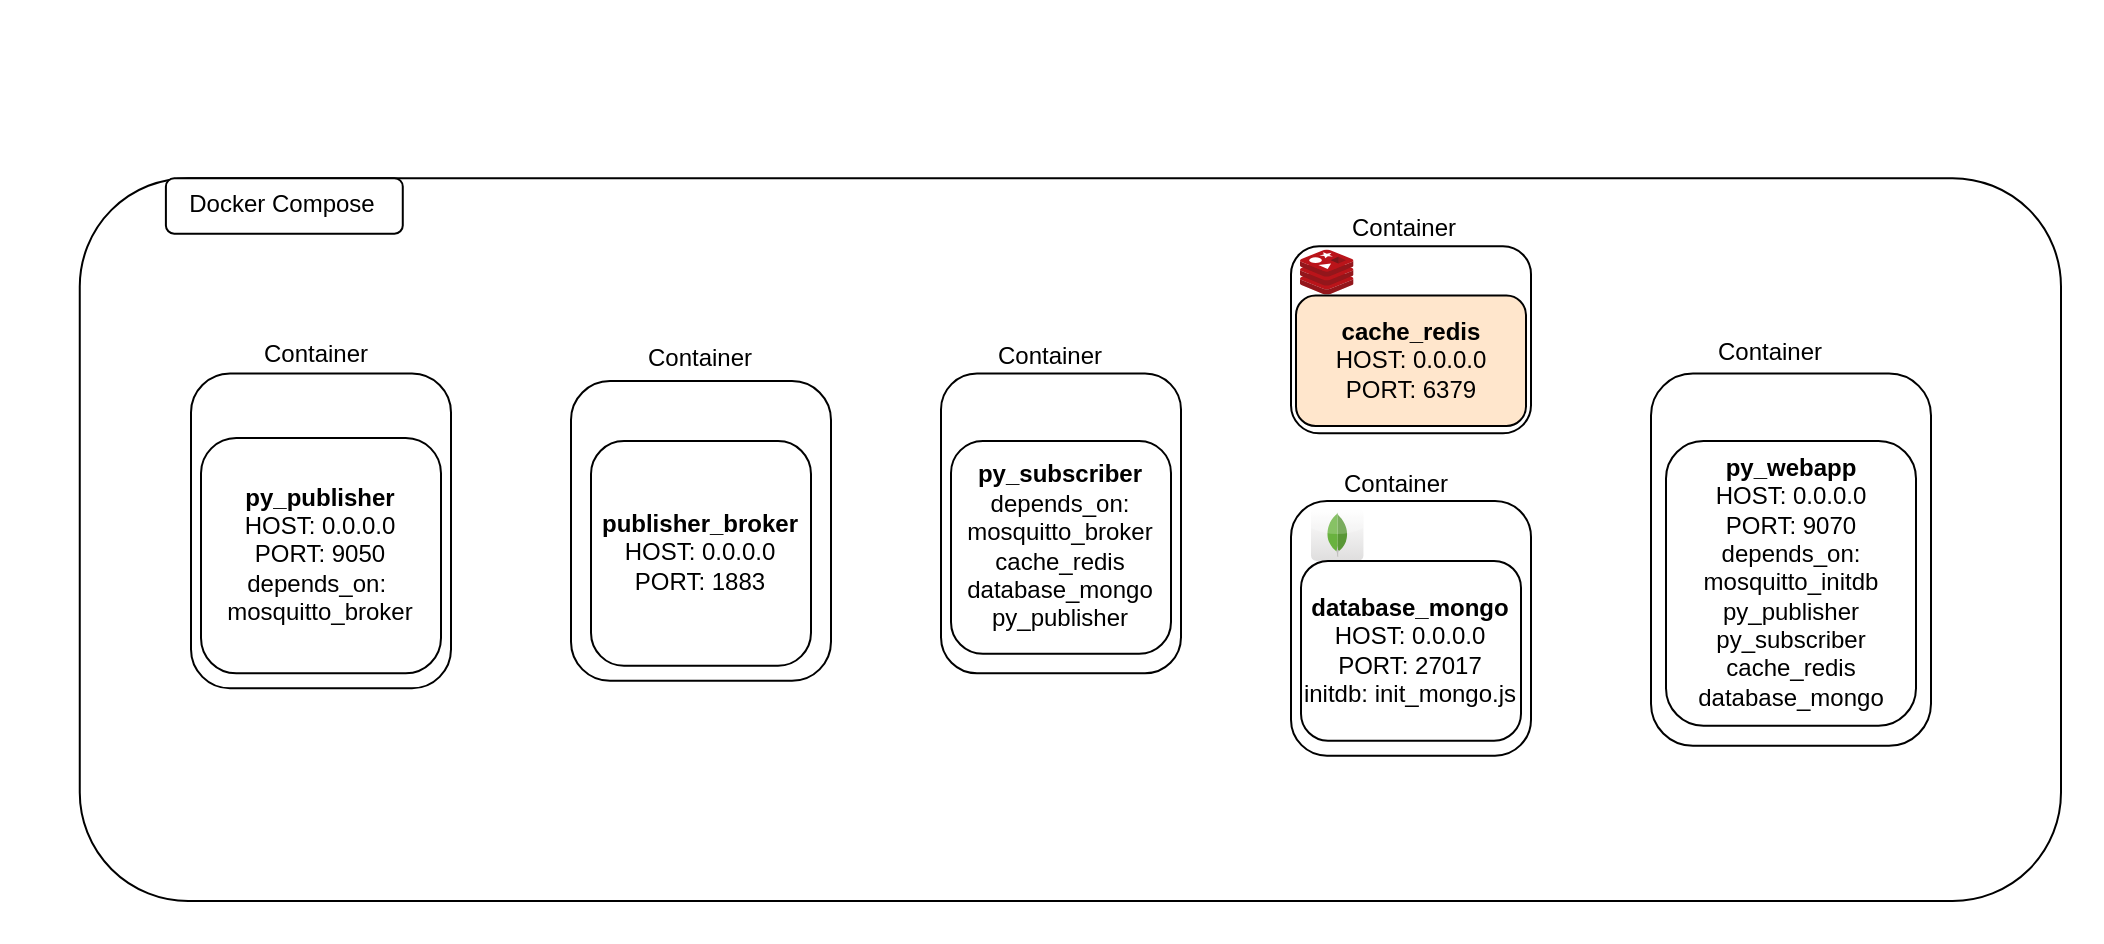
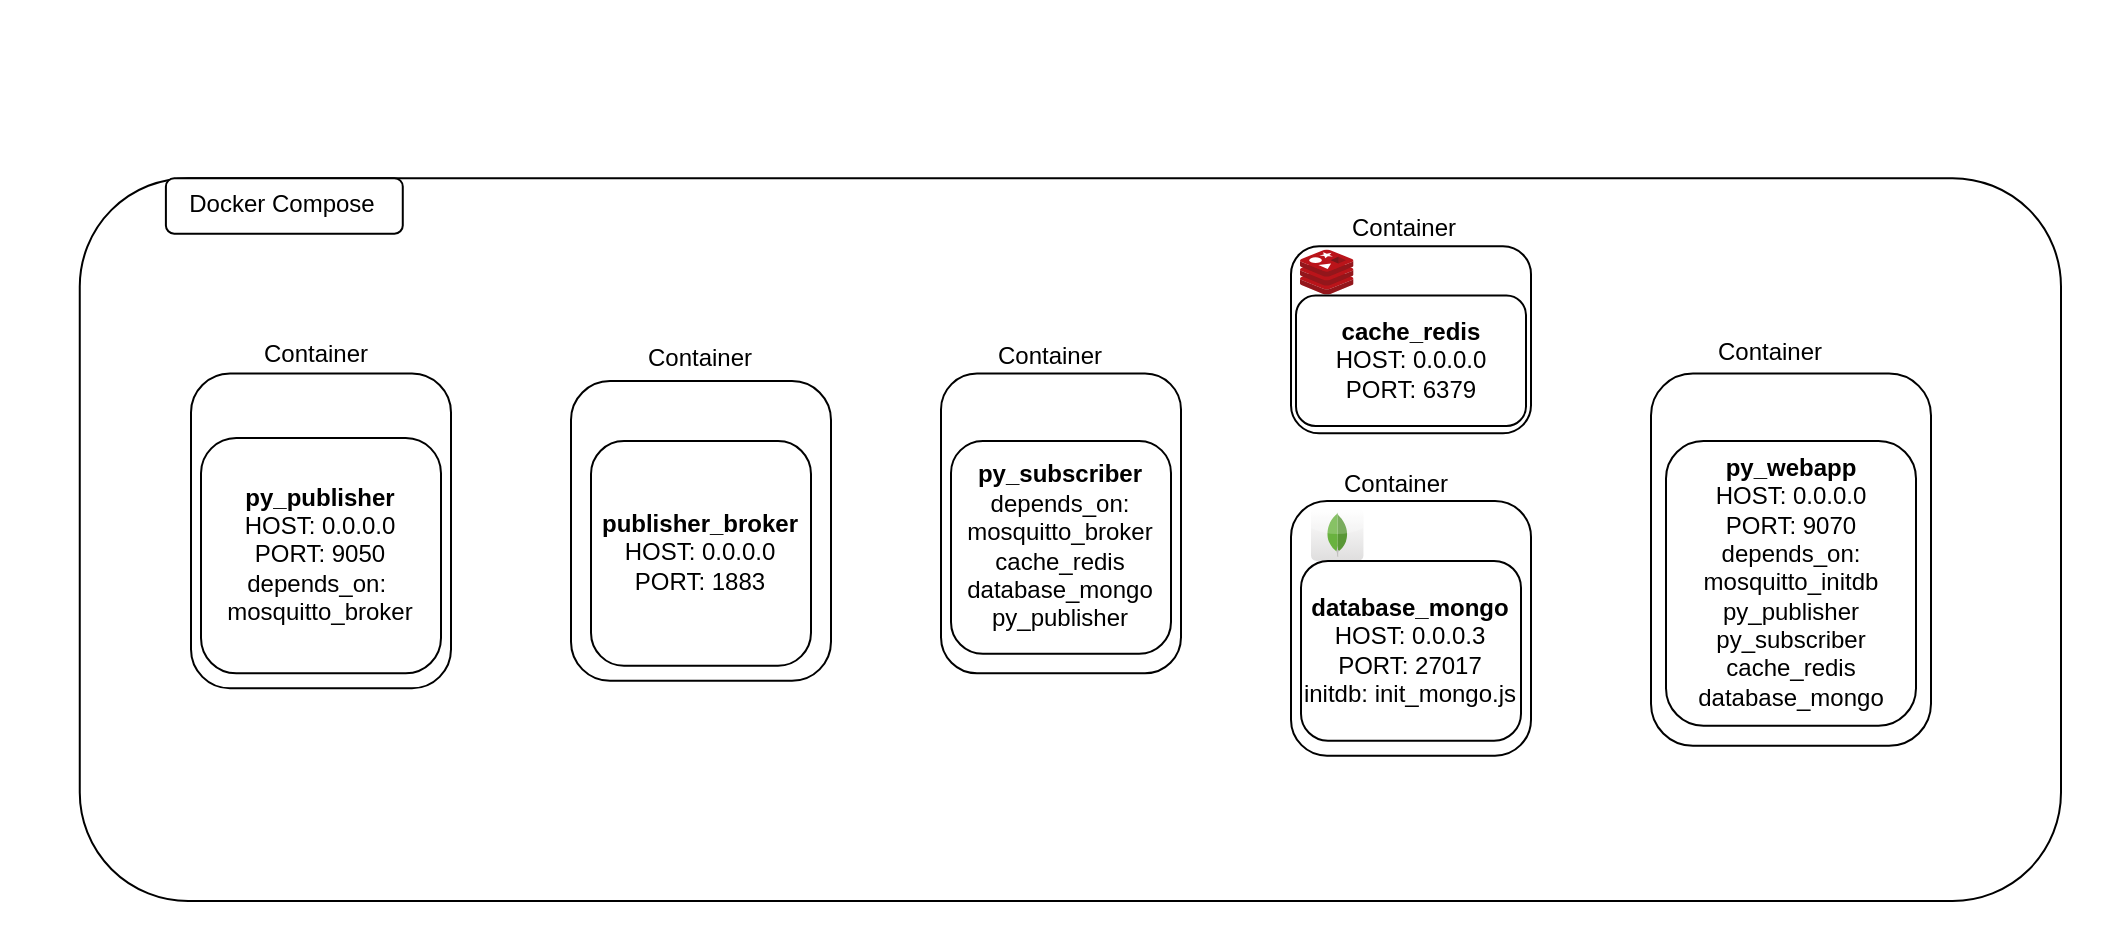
  <mxCell id="0" />
  <mxCell id="1" parent="0" />
  <mxCell id="2" value="" style="group" vertex="1" connectable="0" parent="1"><mxGeometry x="20" y="20" width="1010" height="430" as="geometry" /></mxCell>
  <mxCell id="3" value="" style="rounded=1;whiteSpace=wrap;html=1;horizontal=1;verticalAlign=bottom;labelPosition=center;verticalLabelPosition=top;align=center;container=0;" vertex="1" parent="2"><mxGeometry x="19.382" y="68.578" width="990.618" height="361.422" as="geometry" /></mxCell>
  <mxCell id="4" value="" style="shape=image;html=1;verticalAlign=top;verticalLabelPosition=bottom;labelBackgroundColor=#ffffff;imageAspect=0;aspect=fixed;image=https://cdn1.iconfinder.com/data/icons/unicons-line-vol-3/24/docker-128.png" vertex="1" parent="2"><mxGeometry x="19.38" y="10" width="95.889" height="95.889" as="geometry" /></mxCell>
  <mxCell id="5" value="Docker Compose" style="rounded=1;whiteSpace=wrap;html=1;" vertex="1" parent="2"><mxGeometry x="62.452" y="68.578" width="118.443" height="27.802" as="geometry" /></mxCell>
  <mxCell id="6" value="" style="group" vertex="1" connectable="0" parent="2"><mxGeometry x="75" y="82.404" width="870" height="274.93" as="geometry" /></mxCell>
  <mxCell id="7" value="Container" style="text;html=1;strokeColor=none;fillColor=none;align=center;verticalAlign=middle;whiteSpace=wrap;rounded=0;container=0;" vertex="1" parent="6"><mxGeometry x="577" width="60" height="22.474" as="geometry" /></mxCell>
  <mxCell id="8" value="" style="rounded=1;whiteSpace=wrap;html=1;container=0;" vertex="1" parent="6"><mxGeometry y="83.902" width="130" height="157.317" as="geometry" /></mxCell>
  <mxCell id="9" value="" style="shape=image;verticalLabelPosition=bottom;labelBackgroundColor=default;verticalAlign=top;aspect=fixed;imageAspect=0;image=https://www.uvicorn.org/uvicorn.png;container=0;" vertex="1" parent="6"><mxGeometry x="49" y="83.902" width="29.965" height="29.965" as="geometry" /></mxCell>
  <mxCell id="10" value="" style="shape=image;verticalLabelPosition=bottom;labelBackgroundColor=default;verticalAlign=top;aspect=fixed;imageAspect=0;image=https://s3.dualstack.us-east-2.amazonaws.com/pythondotorg-assets/media/community/logos/python-logo-only.png;container=0;" vertex="1" parent="6"><mxGeometry x="10" y="87.725" width="21.725" height="26.324" as="geometry" /></mxCell>
  <mxCell id="11" value="" style="shape=image;verticalLabelPosition=bottom;labelBackgroundColor=default;verticalAlign=top;aspect=fixed;imageAspect=0;image=https://fastapi.tiangolo.com/img/logo-margin/logo-teal.png;clipPath=inset(25% 72% 22.22% 9.67%);container=0;" vertex="1" parent="6"><mxGeometry x="91.4" y="83.902" width="28.916" height="29.965" as="geometry" /></mxCell>
  <mxCell id="12" value="&lt;b&gt;py_publisher&lt;/b&gt;&lt;br&gt;HOST: 0.0.0.0&lt;br&gt;PORT: 9050&lt;br&gt;depends_on:&amp;nbsp;&lt;br&gt;mosquitto_broker" style="rounded=1;whiteSpace=wrap;html=1;container=0;" vertex="1" parent="6"><mxGeometry x="5" y="116.115" width="120" height="117.613" as="geometry" /></mxCell>
  <mxCell id="13" value="" style="rounded=1;whiteSpace=wrap;html=1;container=0;" vertex="1" parent="6"><mxGeometry x="550" y="20.226" width="120" height="93.536" as="geometry" /></mxCell>
  <mxCell id="14" value="" style="image;sketch=0;aspect=fixed;html=1;points=[];align=center;fontSize=12;image=img/lib/mscae/Cache_Redis_Product.svg;container=0;" vertex="1" parent="6"><mxGeometry x="555" y="22.369" width="26.751" height="22.474" as="geometry" /></mxCell>
- <mxCell id="15" value="&lt;b&gt;cache_redis&lt;/b&gt;&lt;br&gt;HOST: 0.0.0.0&lt;br&gt;PORT: 6379" style="rounded=1;whiteSpace=wrap;html=1;container=0;fillColor=#ffe6cc;" vertex="1" parent="6"><mxGeometry x="552.5" y="44.843" width="115" height="65.279" as="geometry" /></mxCell>
+ <mxCell id="15" value="&lt;b&gt;cache_redis&lt;/b&gt;&lt;br&gt;HOST: 0.0.0.0&lt;br&gt;PORT: 6379" style="rounded=1;whiteSpace=wrap;html=1;container=0;" vertex="1" parent="6"><mxGeometry x="552.5" y="44.843" width="115" height="65.279" as="geometry" /></mxCell>
  <mxCell id="16" value="Container" style="text;html=1;strokeColor=none;fillColor=none;align=center;verticalAlign=middle;whiteSpace=wrap;rounded=0;container=0;" vertex="1" parent="6"><mxGeometry x="33" y="63.758" width="60" height="22.474" as="geometry" /></mxCell>
  <mxCell id="17" value="Container" style="text;html=1;strokeColor=none;fillColor=none;align=center;verticalAlign=middle;whiteSpace=wrap;rounded=0;container=0;" vertex="1" parent="6"><mxGeometry x="225" y="65.174" width="60" height="22.474" as="geometry" /></mxCell>
  <mxCell id="18" value="Container" style="text;html=1;strokeColor=none;fillColor=none;align=center;verticalAlign=middle;whiteSpace=wrap;rounded=0;container=0;" vertex="1" parent="6"><mxGeometry x="400" y="64.747" width="60" height="22.474" as="geometry" /></mxCell>
  <mxCell id="19" value="Container" style="text;html=1;strokeColor=none;fillColor=none;align=center;verticalAlign=middle;whiteSpace=wrap;rounded=0;container=0;" vertex="1" parent="6"><mxGeometry x="760" y="62.178" width="60" height="22.474" as="geometry" /></mxCell>
  <mxCell id="20" value="" style="rounded=1;whiteSpace=wrap;html=1;container=0;" vertex="1" parent="6"><mxGeometry x="375" y="83.902" width="120" height="149.826" as="geometry" /></mxCell>
  <mxCell id="21" value="" style="shape=image;verticalLabelPosition=bottom;labelBackgroundColor=default;verticalAlign=top;aspect=fixed;imageAspect=0;image=https://s3.dualstack.us-east-2.amazonaws.com/pythondotorg-assets/media/community/logos/python-logo-only.png;container=0;" vertex="1" parent="6"><mxGeometry x="380" y="89.468" width="21.725" height="26.324" as="geometry" /></mxCell>
  <mxCell id="22" value="&lt;b&gt;py_subscriber&lt;/b&gt;&lt;br&gt;depends_on:&lt;br&gt;mosquitto_broker&lt;br&gt;cache_redis&lt;br&gt;database_mongo&lt;br&gt;py_publisher" style="rounded=1;whiteSpace=wrap;html=1;container=0;" vertex="1" parent="6"><mxGeometry x="380" y="117.613" width="110" height="106.376" as="geometry" /></mxCell>
  <mxCell id="23" value="" style="shape=image;verticalLabelPosition=bottom;labelBackgroundColor=default;verticalAlign=top;aspect=fixed;imageAspect=0;image=https://mosquitto.org/images/mosquitto-text-side-28.png;clipPath=inset(0% 74.67% 0% 0%);container=0;" vertex="1" parent="6"><mxGeometry x="415" y="90.899" width="24.968" height="19.71" as="geometry" /></mxCell>
  <mxCell id="24" value="Container" style="text;html=1;strokeColor=none;fillColor=none;align=center;verticalAlign=middle;whiteSpace=wrap;rounded=0;container=0;" vertex="1" parent="6"><mxGeometry x="573" y="128.101" width="60" height="22.474" as="geometry" /></mxCell>
  <mxCell id="25" value="" style="rounded=1;whiteSpace=wrap;html=1;container=0;" vertex="1" parent="6"><mxGeometry x="550" y="147.578" width="120" height="127.352" as="geometry" /></mxCell>
  <mxCell id="26" value="" style="dashed=0;outlineConnect=0;html=1;align=center;labelPosition=center;verticalLabelPosition=bottom;verticalAlign=top;shape=mxgraph.webicons.mongodb;gradientColor=#DFDEDE;aspect=fixed;container=0;" vertex="1" parent="6"><mxGeometry x="560" y="151.324" width="26.22" height="26.22" as="geometry" /></mxCell>
- <mxCell id="27" value="&lt;b&gt;database_mongo&lt;/b&gt;&lt;br&gt;HOST: 0.0.0.0&lt;br&gt;PORT: 27017&lt;br&gt;initdb: init_mongo.js" style="rounded=1;whiteSpace=wrap;html=1;container=0;" vertex="1" parent="6"><mxGeometry x="555" y="177.544" width="110" height="89.895" as="geometry" /></mxCell>
+ <mxCell id="27" value="&lt;b&gt;database_mongo&lt;/b&gt;&lt;br&gt;HOST: 0.0.0.3&lt;br&gt;PORT: 27017&lt;br&gt;initdb: init_mongo.js" style="rounded=1;whiteSpace=wrap;html=1;container=0;" vertex="1" parent="6"><mxGeometry x="555" y="177.544" width="110" height="89.895" as="geometry" /></mxCell>
  <mxCell id="28" value="" style="rounded=1;whiteSpace=wrap;html=1;container=0;" vertex="1" parent="6"><mxGeometry x="730" y="83.9" width="140" height="186.1" as="geometry" /></mxCell>
  <mxCell id="29" value="" style="shape=image;verticalLabelPosition=bottom;labelBackgroundColor=default;verticalAlign=top;aspect=fixed;imageAspect=0;image=https://www.uvicorn.org/uvicorn.png;container=0;" vertex="1" parent="6"><mxGeometry x="779" y="83.902" width="29.965" height="29.965" as="geometry" /></mxCell>
  <mxCell id="30" value="" style="shape=image;verticalLabelPosition=bottom;labelBackgroundColor=default;verticalAlign=top;aspect=fixed;imageAspect=0;image=https://s3.dualstack.us-east-2.amazonaws.com/pythondotorg-assets/media/community/logos/python-logo-only.png;container=0;" vertex="1" parent="6"><mxGeometry x="740" y="87.725" width="21.725" height="26.324" as="geometry" /></mxCell>
  <mxCell id="31" value="" style="shape=image;verticalLabelPosition=bottom;labelBackgroundColor=default;verticalAlign=top;aspect=fixed;imageAspect=0;image=https://fastapi.tiangolo.com/img/logo-margin/logo-teal.png;clipPath=inset(25% 72% 22.22% 9.67%);container=0;" vertex="1" parent="6"><mxGeometry x="821.4" y="83.902" width="28.916" height="29.965" as="geometry" /></mxCell>
  <mxCell id="32" value="&lt;b&gt;py_webapp&lt;br&gt;&lt;/b&gt;HOST: 0.0.0.0&lt;br&gt;PORT: 9070&lt;br&gt;depends_on:&lt;br&gt;&lt;span style=&quot;background-color: initial;&quot;&gt;mosquitto_initdb&lt;/span&gt;&lt;br&gt;&lt;div&gt;&lt;span style=&quot;background-color: initial;&quot;&gt;py_publisher&lt;/span&gt;&lt;/div&gt;&lt;div&gt;&lt;span style=&quot;background-color: initial;&quot;&gt;py_subscriber&lt;/span&gt;&lt;/div&gt;&lt;div&gt;&lt;span style=&quot;background-color: initial;&quot;&gt;cache_redis&lt;/span&gt;&lt;/div&gt;&lt;div&gt;&lt;span style=&quot;background-color: initial;&quot;&gt;database_mongo&lt;/span&gt;&lt;/div&gt;" style="rounded=1;whiteSpace=wrap;html=1;container=0;" vertex="1" parent="6"><mxGeometry x="737.5" y="117.61" width="125" height="142.39" as="geometry" /></mxCell>
  <mxCell id="33" value="" style="rounded=1;whiteSpace=wrap;html=1;container=0;" vertex="1" parent="6"><mxGeometry x="190" y="87.648" width="130" height="149.826" as="geometry" /></mxCell>
  <mxCell id="34" value="" style="shape=image;verticalLabelPosition=bottom;labelBackgroundColor=default;verticalAlign=top;aspect=fixed;imageAspect=0;image=https://mosquitto.org/images/mosquitto-text-side-28.png;clipPath=inset(0% 74.67% 0% 0%);container=0;" vertex="1" parent="6"><mxGeometry x="200" y="89.468" width="24.968" height="19.71" as="geometry" /></mxCell>
  <mxCell id="35" value="&lt;b&gt;publisher_broker&lt;/b&gt;&lt;br&gt;HOST: 0.0.0.0&lt;br&gt;PORT: 1883" style="rounded=1;whiteSpace=wrap;html=1;container=0;" vertex="1" parent="6"><mxGeometry x="200" y="117.613" width="110" height="112.369" as="geometry" /></mxCell>
